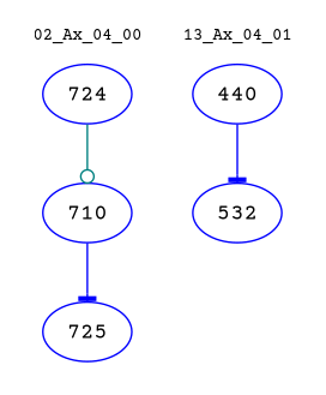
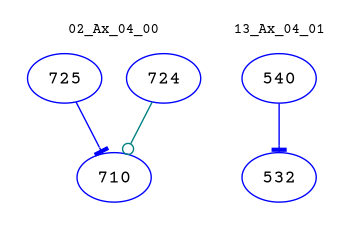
  digraph {
    fontname="Courier Prime"
    node [color=blue fontname="Courier Prime"]
    edge [arrowhead=tee color=blue fontname="Courier Prime"]
    n1 [label=724]
    n2 [label=710]
    n3 [label=725]
-   n4 [label=440]
+   n4 [label=540]
    n5 [label=532]
    subgraph cluster_1 {
      color=white
      fontsize=10
      label="02_Ax_04_00"
      n1
      n2
      n3
    }
    subgraph cluster_2 {
      color=white
      fontsize=10
      label="13_Ax_04_01"
      n4
      n5
    }
    n1 -> n2 [arrowhead=odot color=teal]
-   n2 -> n3
+   n3 -> n2
    n4 -> n5
  }
